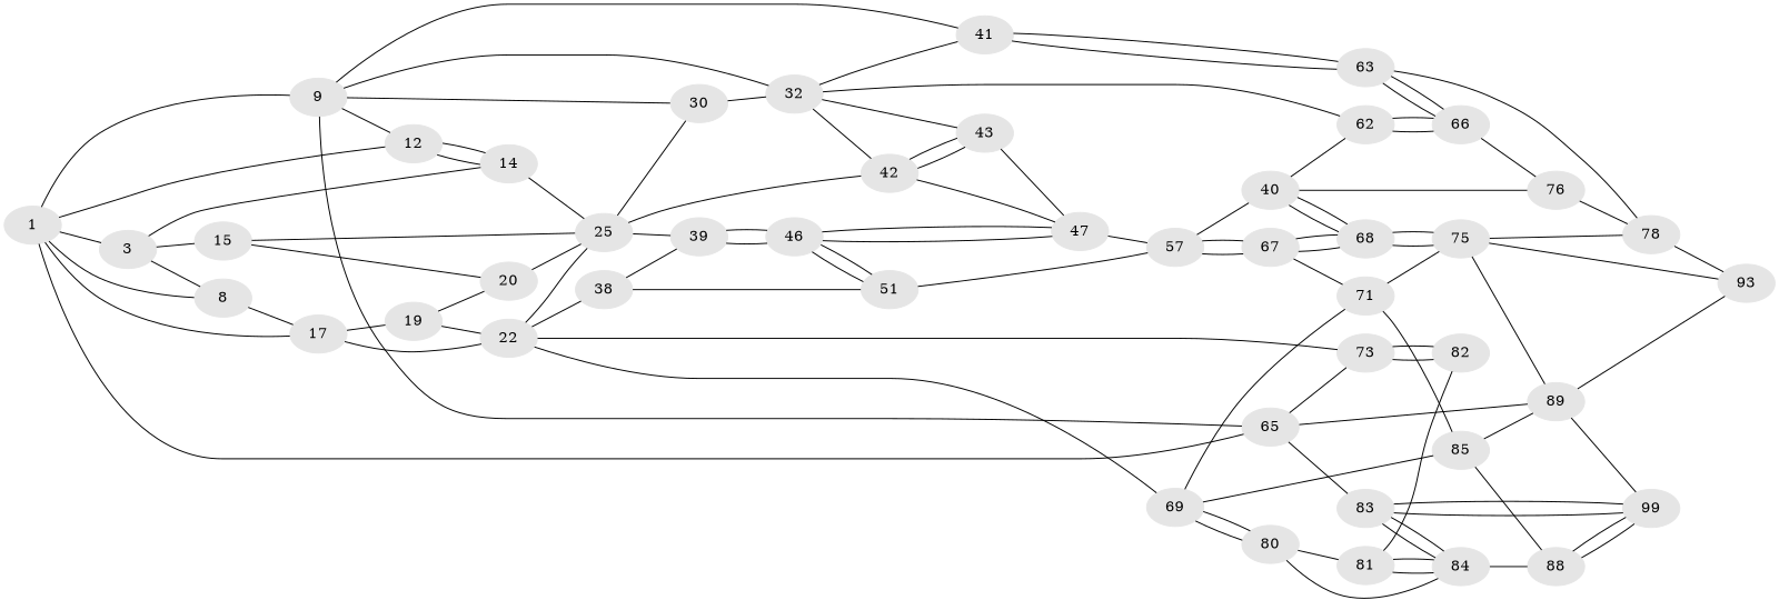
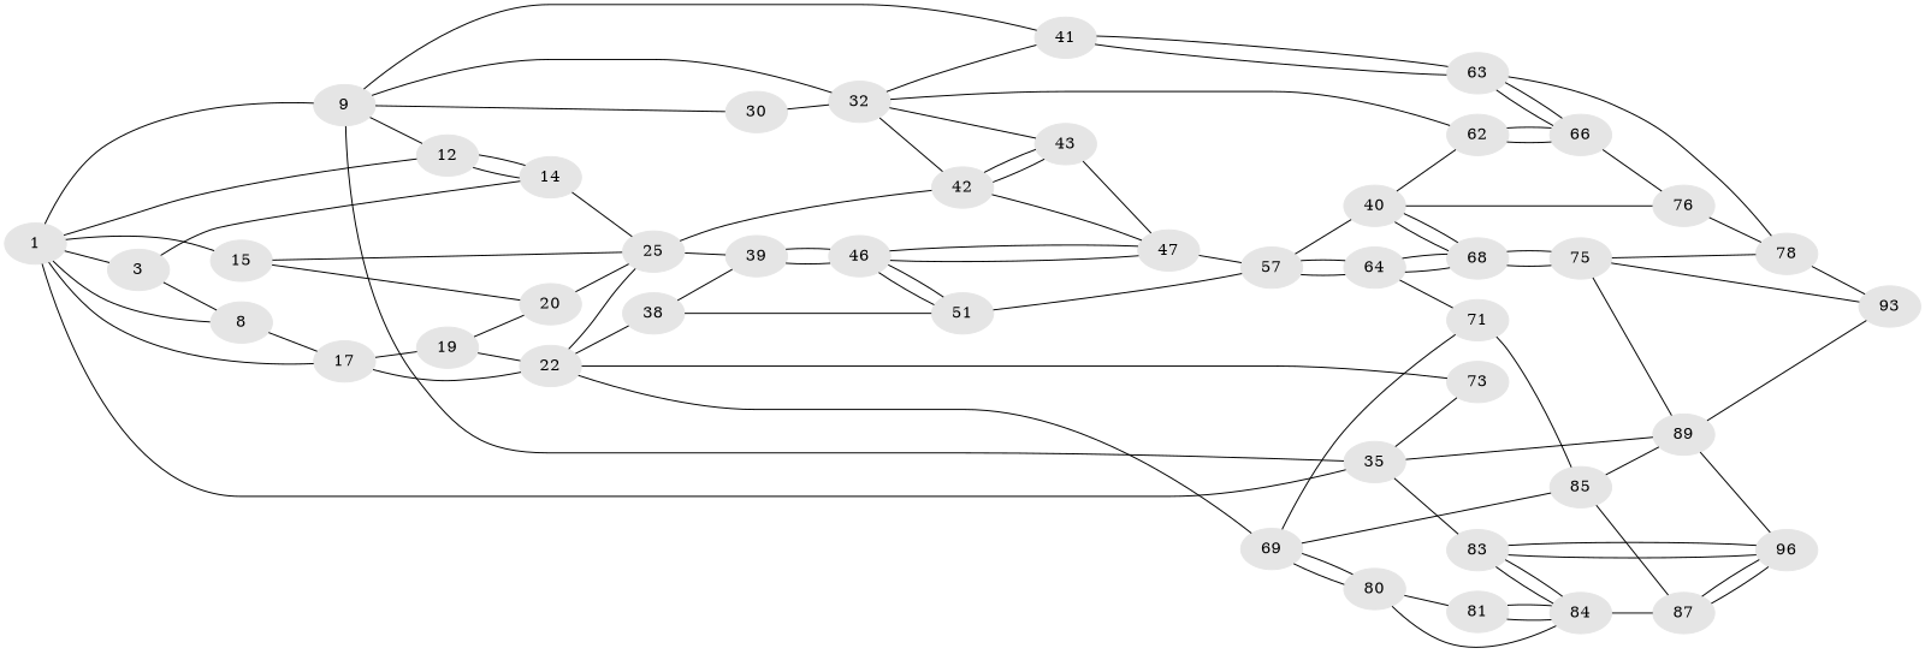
  graph {
    rankdir=LR
    node [color=gray90 style=filled]
    1 [super="+2+5"]
    3 [super="+4+13"]
    n3 [label=8]
    9 [super="+10+37"]
    12
    17 [super="+18"]
-   65 [super="+72"]
+   65 [super="+72" label=35]
    14
    15 [super="+16"]
    30
    32 [super="+36+33"]
    41
    19 [super="+24"]
    22 [super="+52+23"]
    73
    83
    89 [super="+94"]
    25 [super="+29+26"]
    20 [super="+21"]
    42 [super="+45"]
    43 [super="+49"]
    62
    63 [super="+64"]
    39
    38 [super="+50"]
    69 [super="+70"]
    51
    71 [super="+74"]
    80
    85 [super="+88"]
-   82
    46
    47 [super="+55+48"]
    66
    57 [super="+58"]
    78 [super="+79"]
    n37 [label=40 super="+61"]
-   67
+   67 [label=64]
    68
    76
    75 [super="+77"]
    93
    84 [super="+86"]
-   96 [label=99]
+   96
    81
-   87 [label=88]
+   87
    1 -- 3
    1 -- n3
    1 -- 9
    1 -- 12
    1 -- 17
    1 -- 65
    3 -- n3
    3 -- 14
-   3 -- 15 [weight=2]
+   1 -- 15 [weight=2]
    n3 -- 17
    9 -- 12
    9 -- 65
    9 -- 30
    9 -- 32
    9 -- 41
    12 -- 14
    12 -- 14
    17 -- 19
    17 -- 22
    65 -- 73
    65 -- 83
    65 -- 89
    14 -- 25
    15 -- 25
    15 -- 20
    30 -- 32
    32 -- 41
    32 -- 42
    32 -- 43
    32 -- 62
    41 -- 63
    41 -- 63
    19 -- 22
    19 -- 20 [weight=2]
    22 -- 73
    22 -- 25
    22 -- 38 [weight=2]
    22 -- 69
-   73 -- 82
-   73 -- 82
    83 -- 84
    83 -- 84
    83 -- 96
    83 -- 96
    89 -- 93
    89 -- 96
-   25 -- 30
    25 -- 42
    25 -- 39
    20 -- 25
    42 -- 43
    42 -- 43
    42 -- 47
    43 -- 47
    62 -- 66
    62 -- 66
    63 -- 66
    63 -- 66
    63 -- 78
    39 -- 46
    39 -- 46
    38 -- 39
    38 -- 51
    69 -- 71
    69 -- 80
    69 -- 80
    69 -- 85
    51 -- 57
    71 -- 85
-   71 -- 75
    80 -- 84
    80 -- 81
    85 -- 89
    85 -- 87
    46 -- 51
    46 -- 51
    46 -- 47
    46 -- 47
    47 -- 57
    66 -- 76
    57 -- n37
    57 -- 67
    57 -- 67
    78 -- 93
    n37 -- 62
    n37 -- 68
    n37 -- 68
    n37 -- 76
    67 -- 71
    67 -- 68
    67 -- 68
    68 -- 75
    68 -- 75
    76 -- 78
    75 -- 89
    75 -- 78 [weight=2]
    75 -- 93
    84 -- 87
-   81 -- 82
    81 -- 84
    81 -- 84
    87 -- 96
    87 -- 96
  }
